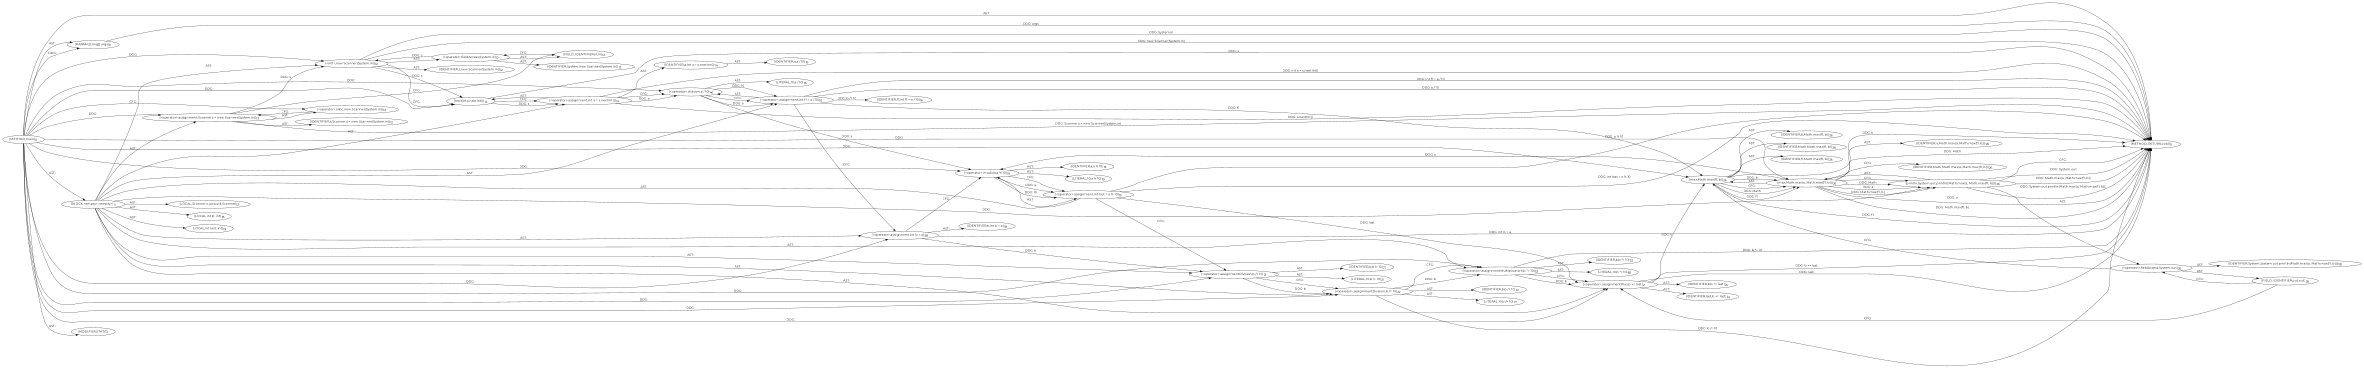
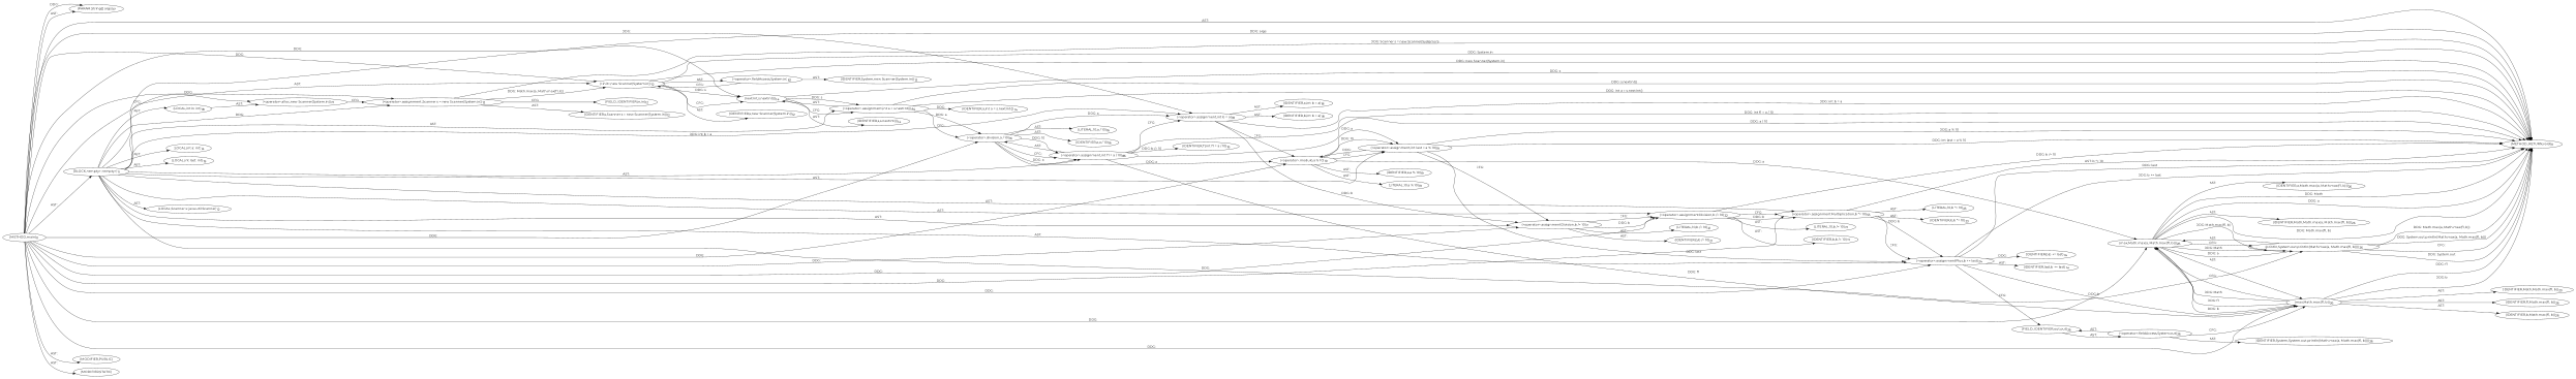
  digraph {
    fontname=Montserrat
    rankdir=LR
    node [fontname=Montserrat]
    edge [fontname=Montserrat]
    n1 [label=<(METHOD,main)<SUB>11</SUB>>]
-   n2 [label=<(PARAM,String[] args)<SUB>11</SUB>>]
+   n2 [label=<(PARAM,String[] args)<SUB>17</SUB>>]
    n3 [label=<(BLOCK,&lt;empty&gt;,&lt;empty&gt;)<SUB>11</SUB>>]
    n4 [label=<(&lt;operator&gt;.assignment,Scanner s = new Scanner(System.in))<SUB>12</SUB>>]
-   n5 [label=<(&lt;operator&gt;.alloc,new Scanner(System.in))<SUB>12</SUB>>]
+   n5 [label=<(&lt;operator&gt;.alloc,new Scanner(System.in))<SUB>22</SUB>>]
    n6 [label=<(&lt;init&gt;,new Scanner(System.in))<SUB>12</SUB>>]
    n7 [label=<(nextInt,s.nextInt())<SUB>14</SUB>>]
-   n8 [label=<(&lt;operator&gt;.division,a / 10)<SUB>46</SUB>>]
-   n9 [label=<(&lt;operator&gt;.assignment,int b = a)<SUB>38</SUB>>]
+   n8 [label=<(&lt;operator&gt;.division,a / 10)<SUB>16</SUB>>]
+   n9 [label=<(&lt;operator&gt;.assignment,int b = a)<SUB>18</SUB>>]
    n10 [label=<(&lt;operator&gt;.modulo,a % 10)<SUB>19</SUB>>]
    n11 [label=<(&lt;operator&gt;.assignmentDivision,b /= 10)<SUB>21</SUB>>]
    n12 [label=<(&lt;operator&gt;.assignmentDivision,b /= 10)<SUB>22</SUB>>]
    n13 [label=<(&lt;operator&gt;.assignmentMultiplication,b *= 10)<SUB>53</SUB>>]
-   n14 [label=<(&lt;operator&gt;.assignmentPlus,b += last)<SUB>21</SUB>>]
+   n14 [label=<(&lt;operator&gt;.assignmentPlus,b += last)<SUB>24</SUB>>]
    n15 [label=<(max,Math.max(a, Math.max(f1, b)))<SUB>26</SUB>>]
    n16 [label=<(max,Math.max(f1, b))<SUB>26</SUB>>]
+   n17 [label=<(MODIFIER,PUBLIC)>]
    n18 [label=<(MODIFIER,STATIC)>]
    n19 [label=<(METHOD_RETURN,void)<SUB>11</SUB>>]
    n20 [label=<(LOCAL,Scanner s: java.util.Scanner)<SUB>12</SUB>>]
-   n22 [label=<(&lt;operator&gt;.assignment,int a = s.nextInt())<SUB>14</SUB>>]
-   n23 [label=<(&lt;operator&gt;.assignment,int f1 = a / 10)<SUB>16</SUB>>]
+   n21 [label=<(LOCAL,int a: int)<SUB>14</SUB>>]
+   n22 [label=<(&lt;operator&gt;.assignment,int a = s.nextInt())<SUB>84</SUB>>]
+   n23 [label=<(&lt;operator&gt;.assignment,int f1 = a / 10)<SUB>86</SUB>>]
    n24 [label=<(LOCAL,int b: int)<SUB>18</SUB>>]
    n25 [label=<(LOCAL,int last: int)<SUB>19</SUB>>]
    n26 [label=<(&lt;operator&gt;.assignment,int last = a % 10)<SUB>19</SUB>>]
    n27 [label=<(println,System.out.println(Math.max(a, Math.max(f1, b))))<SUB>26</SUB>>]
    n28 [label=<(IDENTIFIER,s,Scanner s = new Scanner(System.in))<SUB>12</SUB>>]
    n29 [label=<(FIELD_IDENTIFIER,in,in)<SUB>12</SUB>>]
    n30 [label=<(IDENTIFIER,s,new Scanner(System.in))<SUB>12</SUB>>]
-   n31 [label=<(&lt;operator&gt;.fieldAccess,System.in)<SUB>12</SUB>>]
+   n31 [label=<(&lt;operator&gt;.fieldAccess,System.in)<SUB>82</SUB>>]
+   n32 [label=<(IDENTIFIER,s,s.nextInt())<SUB>14</SUB>>]
    n33 [label=<(IDENTIFIER,a,a / 10)<SUB>16</SUB>>]
    n34 [label=<(LITERAL,10,a / 10)<SUB>16</SUB>>]
    n35 [label=<(IDENTIFIER,b,int b = a)<SUB>18</SUB>>]
+   n36 [label=<(IDENTIFIER,a,int b = a)<SUB>18</SUB>>]
    n37 [label=<(IDENTIFIER,a,a % 10)<SUB>19</SUB>>]
    n38 [label=<(LITERAL,10,a % 10)<SUB>19</SUB>>]
    n39 [label=<(IDENTIFIER,b,b /= 10)<SUB>21</SUB>>]
    n40 [label=<(LITERAL,10,b /= 10)<SUB>21</SUB>>]
    n41 [label=<(IDENTIFIER,b,b /= 10)<SUB>22</SUB>>]
    n42 [label=<(LITERAL,10,b /= 10)<SUB>22</SUB>>]
    n43 [label=<(IDENTIFIER,b,b *= 10)<SUB>23</SUB>>]
-   n44 [label=<(LITERAL,10,b *= 10)<SUB>83</SUB>>]
+   n44 [label=<(LITERAL,10,b *= 10)<SUB>23</SUB>>]
    n45 [label=<(IDENTIFIER,b,b += last)<SUB>24</SUB>>]
    n46 [label=<(IDENTIFIER,last,b += last)<SUB>24</SUB>>]
    n47 [label=<(FIELD_IDENTIFIER,out,out)<SUB>26</SUB>>]
    n48 [label=<(IDENTIFIER,Math,Math.max(a, Math.max(f1, b)))<SUB>26</SUB>>]
    n49 [label=<(IDENTIFIER,a,Math.max(a, Math.max(f1, b)))<SUB>26</SUB>>]
-   n50 [label=<(IDENTIFIER,Math,Math.max(f1, b))<SUB>26</SUB>>]
+   n50 [label=<(IDENTIFIER,Math,Math.max(f1, b))<SUB>20</SUB>>]
    n51 [label=<(IDENTIFIER,f1,Math.max(f1, b))<SUB>26</SUB>>]
    n52 [label=<(IDENTIFIER,b,Math.max(f1, b))<SUB>26</SUB>>]
    n53 [label=<(IDENTIFIER,a,int a = s.nextInt())<SUB>14</SUB>>]
    n54 [label=<(IDENTIFIER,f1,int f1 = a / 10)<SUB>16</SUB>>]
    n55 [label=<(&lt;operator&gt;.fieldAccess,System.out)<SUB>26</SUB>>]
    n56 [label=<(IDENTIFIER,System,new Scanner(System.in))<SUB>12</SUB>>]
    n57 [label=<(IDENTIFIER,System,System.out.println(Math.max(a, Math.max(f1, b))))<SUB>26</SUB>>]
    n1 -> n2 [label="AST: "]
    n1 -> n2 [label="DDG: "]
    n1 -> n3 [label="AST: "]
    n1 -> n4 [label="DDG: "]
    n1 -> n5 [label="CFG: "]
    n1 -> n6 [label="DDG: "]
    n1 -> n7 [label="DDG: "]
    n1 -> n8 [label="DDG: "]
    n1 -> n9 [label="DDG: "]
    n1 -> n10 [label="DDG: "]
    n1 -> n11 [label="DDG: "]
    n1 -> n12 [label="DDG: "]
    n1 -> n13 [label="DDG: "]
    n1 -> n14 [label="DDG: "]
    n1 -> n15 [label="DDG: "]
    n1 -> n16 [label="DDG: "]
+   n1 -> n17 [label="AST: "]
    n1 -> n18 [label="AST: "]
    n1 -> n19 [label="AST: "]
-   n2 -> n19 [label="DDG: args"]
-   n3 -> n4 [label="AST: "]
+   n3 -> n19 [label="DDG: args"]
+   n3 -> n4 [label="DDG: "]
    n3 -> n6 [label="AST: "]
-   n3 -> n9 [label="AST: "]
+   n3 -> n9 [label="DDG: int b = a"]
    n3 -> n11 [label="AST: "]
    n3 -> n12 [label="AST: "]
    n3 -> n13 [label="AST: "]
    n3 -> n14 [label="AST: "]
    n3 -> n20 [label="AST: "]
+   n3 -> n21 [label="AST: "]
    n3 -> n22 [label="AST: "]
    n3 -> n23 [label="AST: "]
    n3 -> n24 [label="AST: "]
    n3 -> n25 [label="AST: "]
    n3 -> n26 [label="AST: "]
    n3 -> n27 [label="DDG: "]
-   n4 -> n5 [label="AST: "]
-   n4 -> n6 [label="DDG: s"]
+   n24 -> n5 [label="AST: "]
+   n4 -> n6 [label="DDG: Math.max(a, Math.max(f1, b))"]
    n4 -> n19 [label="DDG: Scanner s = new Scanner(System.in)"]
    n4 -> n28 [label="AST: "]
    n4 -> n29 [label="CFG: "]
    n5 -> n4 [label="CFG: "]
    n6 -> n7 [label="CFG: "]
    n6 -> n7 [label="DDG: s"]
    n6 -> n19 [label="DDG: System.in"]
    n6 -> n19 [label="DDG: new Scanner(System.in)"]
    n6 -> n30 [label="AST: "]
    n6 -> n31 [label="AST: "]
    n7 -> n19 [label="DDG: s"]
    n7 -> n22 [label="CFG: "]
    n7 -> n22 [label="DDG: s"]
+   n7 -> n32 [label="AST: "]
+   n8 -> n9 [label="DDG: a"]
    n8 -> n10 [label="DDG: a"]
    n8 -> n23 [label="CFG: "]
    n8 -> n23 [label="DDG: a"]
    n8 -> n23 [label="DDG: 10"]
-   n53 -> n33 [label="AST: "]
+   n8 -> n33 [label="AST: "]
    n8 -> n34 [label="AST: "]
    n9 -> n10 [label="CFG: "]
    n9 -> n11 [label="DDG: b"]
    n9 -> n19 [label="DDG: int b = a"]
    n9 -> n35 [label="AST: "]
-   n15 -> n10 [label="DDG: a"]
+   n9 -> n36 [label="AST: "]
+   n10 -> n15 [label="DDG: a"]
    n10 -> n26 [label="CFG: "]
    n10 -> n26 [label="DDG: a"]
    n10 -> n26 [label="DDG: 10"]
    n10 -> n37 [label="AST: "]
    n10 -> n38 [label="AST: "]
    n11 -> n12 [label="CFG: "]
    n11 -> n12 [label="DDG: b"]
    n11 -> n39 [label="AST: "]
    n11 -> n40 [label="AST: "]
    n12 -> n13 [label="CFG: "]
    n12 -> n13 [label="DDG: b"]
    n12 -> n19 [label="DDG: b /= 10"]
    n12 -> n41 [label="AST: "]
    n12 -> n42 [label="AST: "]
    n13 -> n14 [label="CFG: "]
    n13 -> n14 [label="DDG: b"]
-   n13 -> n19 [label="DDG: b *= 10"]
+   n13 -> n19 [label="AST: b *= 10"]
    n13 -> n43 [label="AST: "]
    n13 -> n44 [label="AST: "]
    n14 -> n16 [label="DDG: b"]
    n14 -> n19 [label="DDG: last"]
    n14 -> n19 [label="DDG: b += last"]
-   n14 -> n45 [label="AST: "]
+   n14 -> n45 [label="DDG: "]
    n14 -> n46 [label="AST: "]
-   n47 -> n14 [label="CFG: "]
+   n14 -> n47 [label="CFG: "]
    n15 -> n16 [label="AST: "]
    n15 -> n19 [label="DDG: Math"]
    n15 -> n19 [label="DDG: a"]
    n15 -> n19 [label="DDG: Math.max(f1, b)"]
    n15 -> n27 [label="CFG: "]
    n15 -> n27 [label="DDG: Math"]
    n15 -> n27 [label="DDG: a"]
    n15 -> n27 [label="DDG: Math.max(f1, b)"]
-   n15 -> n48 [label="CFG: "]
+   n15 -> n48 [label="AST: "]
    n15 -> n49 [label="AST: "]
    n16 -> n15 [label="CFG: "]
    n16 -> n15 [label="DDG: Math"]
    n16 -> n15 [label="DDG: f1"]
    n16 -> n15 [label="DDG: b"]
    n16 -> n19 [label="DDG: f1"]
    n16 -> n19 [label="DDG: b"]
    n16 -> n50 [label="AST: "]
    n16 -> n51 [label="AST: "]
    n16 -> n52 [label="AST: "]
    n22 -> n7 [label="AST: "]
    n22 -> n8 [label="CFG: "]
    n22 -> n8 [label="DDG: a"]
    n22 -> n19 [label="DDG: s.nextInt()"]
    n22 -> n19 [label="DDG: int a = s.nextInt()"]
-   n22 -> n53 [label="AST: "]
+   n22 -> n53 [label="DDG: "]
    n23 -> n8 [label="AST: "]
    n23 -> n9 [label="CFG: "]
    n23 -> n16 [label="DDG: f1"]
    n23 -> n19 [label="DDG: a / 10"]
    n23 -> n19 [label="DDG: int f1 = a / 10"]
    n23 -> n54 [label="DDG: b /= 10"]
-   n26 -> n10 [label="AST: "]
+   n26 -> n10 [label="DDG: "]
    n26 -> n11 [label="CFG: "]
    n26 -> n14 [label="DDG: last"]
    n26 -> n19 [label="DDG: a % 10"]
    n26 -> n19 [label="DDG: int last = a % 10"]
    n27 -> n15 [label="AST: "]
    n27 -> n19 [label="CFG: "]
    n27 -> n19 [label="DDG: System.out"]
    n27 -> n19 [label="DDG: Math.max(a, Math.max(f1, b))"]
    n27 -> n19 [label="DDG: System.out.println(Math.max(a, Math.max(f1, b)))"]
-   n27 -> n55 [label="AST: "]
-   n29 -> n31 [label="CFG: "]
-   n31 -> n6 [label="DDG: s"]
-   n31 -> n29 [label="AST: "]
+   n31 -> n6 [label="CFG: "]
    n31 -> n56 [label="AST: "]
-   n47 -> n55 [label="CFG: "]
+   n47 -> n55 [label="AST: "]
    n55 -> n16 [label="CFG: "]
    n55 -> n47 [label="AST: "]
    n55 -> n57 [label="AST: "]
  }
